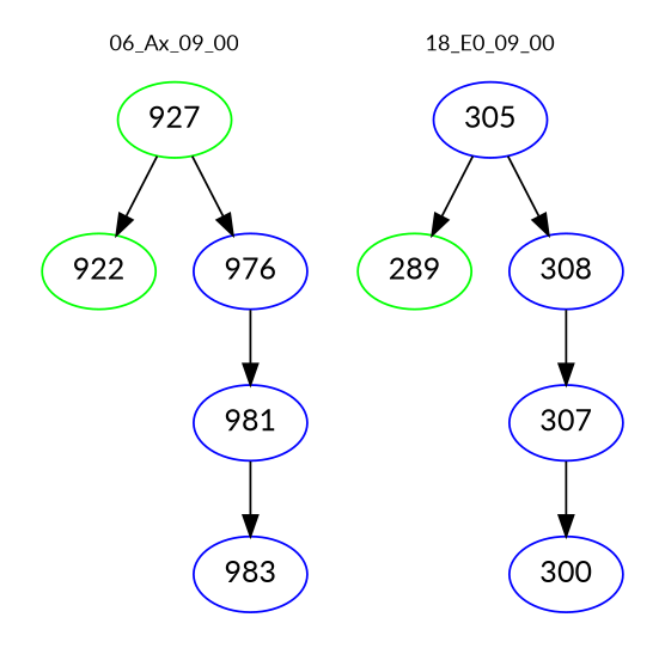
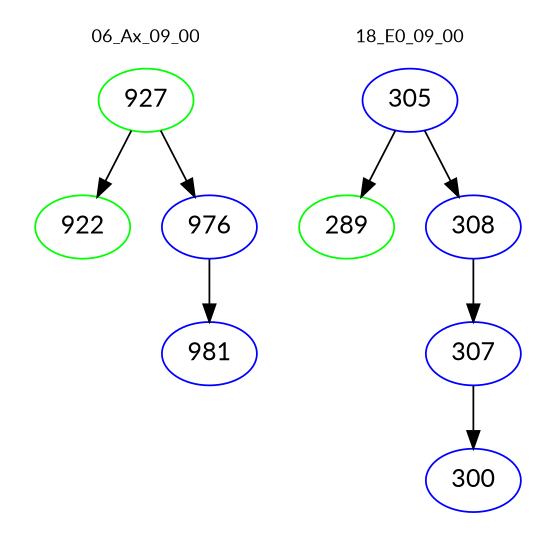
  digraph {
    fontname=Lato
    node [color=blue fontname=Lato]
    edge [color=black fontname=Lato]
    n1 [color=green label=927]
    n2 [color=green label=922]
    n3 [label=976]
    n4 [label=981]
-   n5 [label=983]
    n6 [label=305]
    n7 [color=green label=289]
    n8 [label=308]
    n9 [label=307]
    n10 [label=300]
    subgraph cluster_1 {
      color=white
      fontsize=10
      label="06_Ax_09_00"
      n1
      n2
      n3
      n4
-     n5
    }
    subgraph cluster_2 {
      color=white
      fontsize=10
      label="18_E0_09_00"
      n6
      n7
      n8
      n9
      n10
    }
    n1 -> n2
    n1 -> n3
    n3 -> n4
-   n4 -> n5
    n6 -> n7
    n6 -> n8
    n8 -> n9
    n9 -> n10
  }
